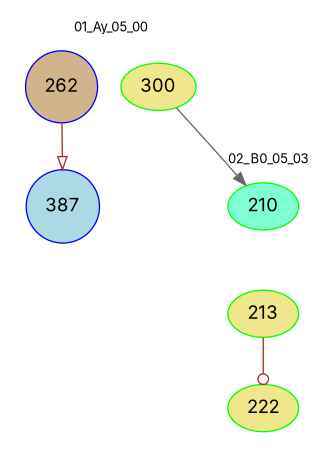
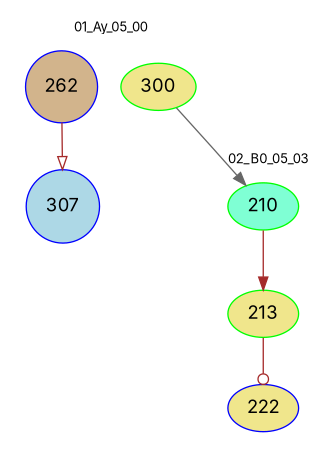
  digraph {
    fontname=Inter
    node [color=green fillcolor=khaki fontname=Inter shape=ellipse style=filled]
    edge [arrowhead=normal color=brown fontname=Inter]
    n1 [label=300]
    n2 [color=blue fillcolor=tan label=262 shape=circle]
-   n3 [color=blue fillcolor=lightblue label=387 shape=circle]
+   n3 [color=blue fillcolor=lightblue label=307 shape=circle]
    n4 [fillcolor=aquamarine label=210]
    n5 [label=213]
-   n6 [label=222]
+   n6 [color=blue label=222]
    subgraph cluster_1 {
      color=white
      fontsize=10
      label="01_Ay_05_00"
      n1
      n2
      n3
    }
    subgraph cluster_2 {
      color=white
      fontsize=10
      label="02_B0_05_03"
      n4
      n5
      n6
    }
    n1 -> n4 [color=gray40]
    n2 -> n3 [arrowhead=onormal]
+   n4 -> n5
    n5 -> n6 [arrowhead=odot]
  }
